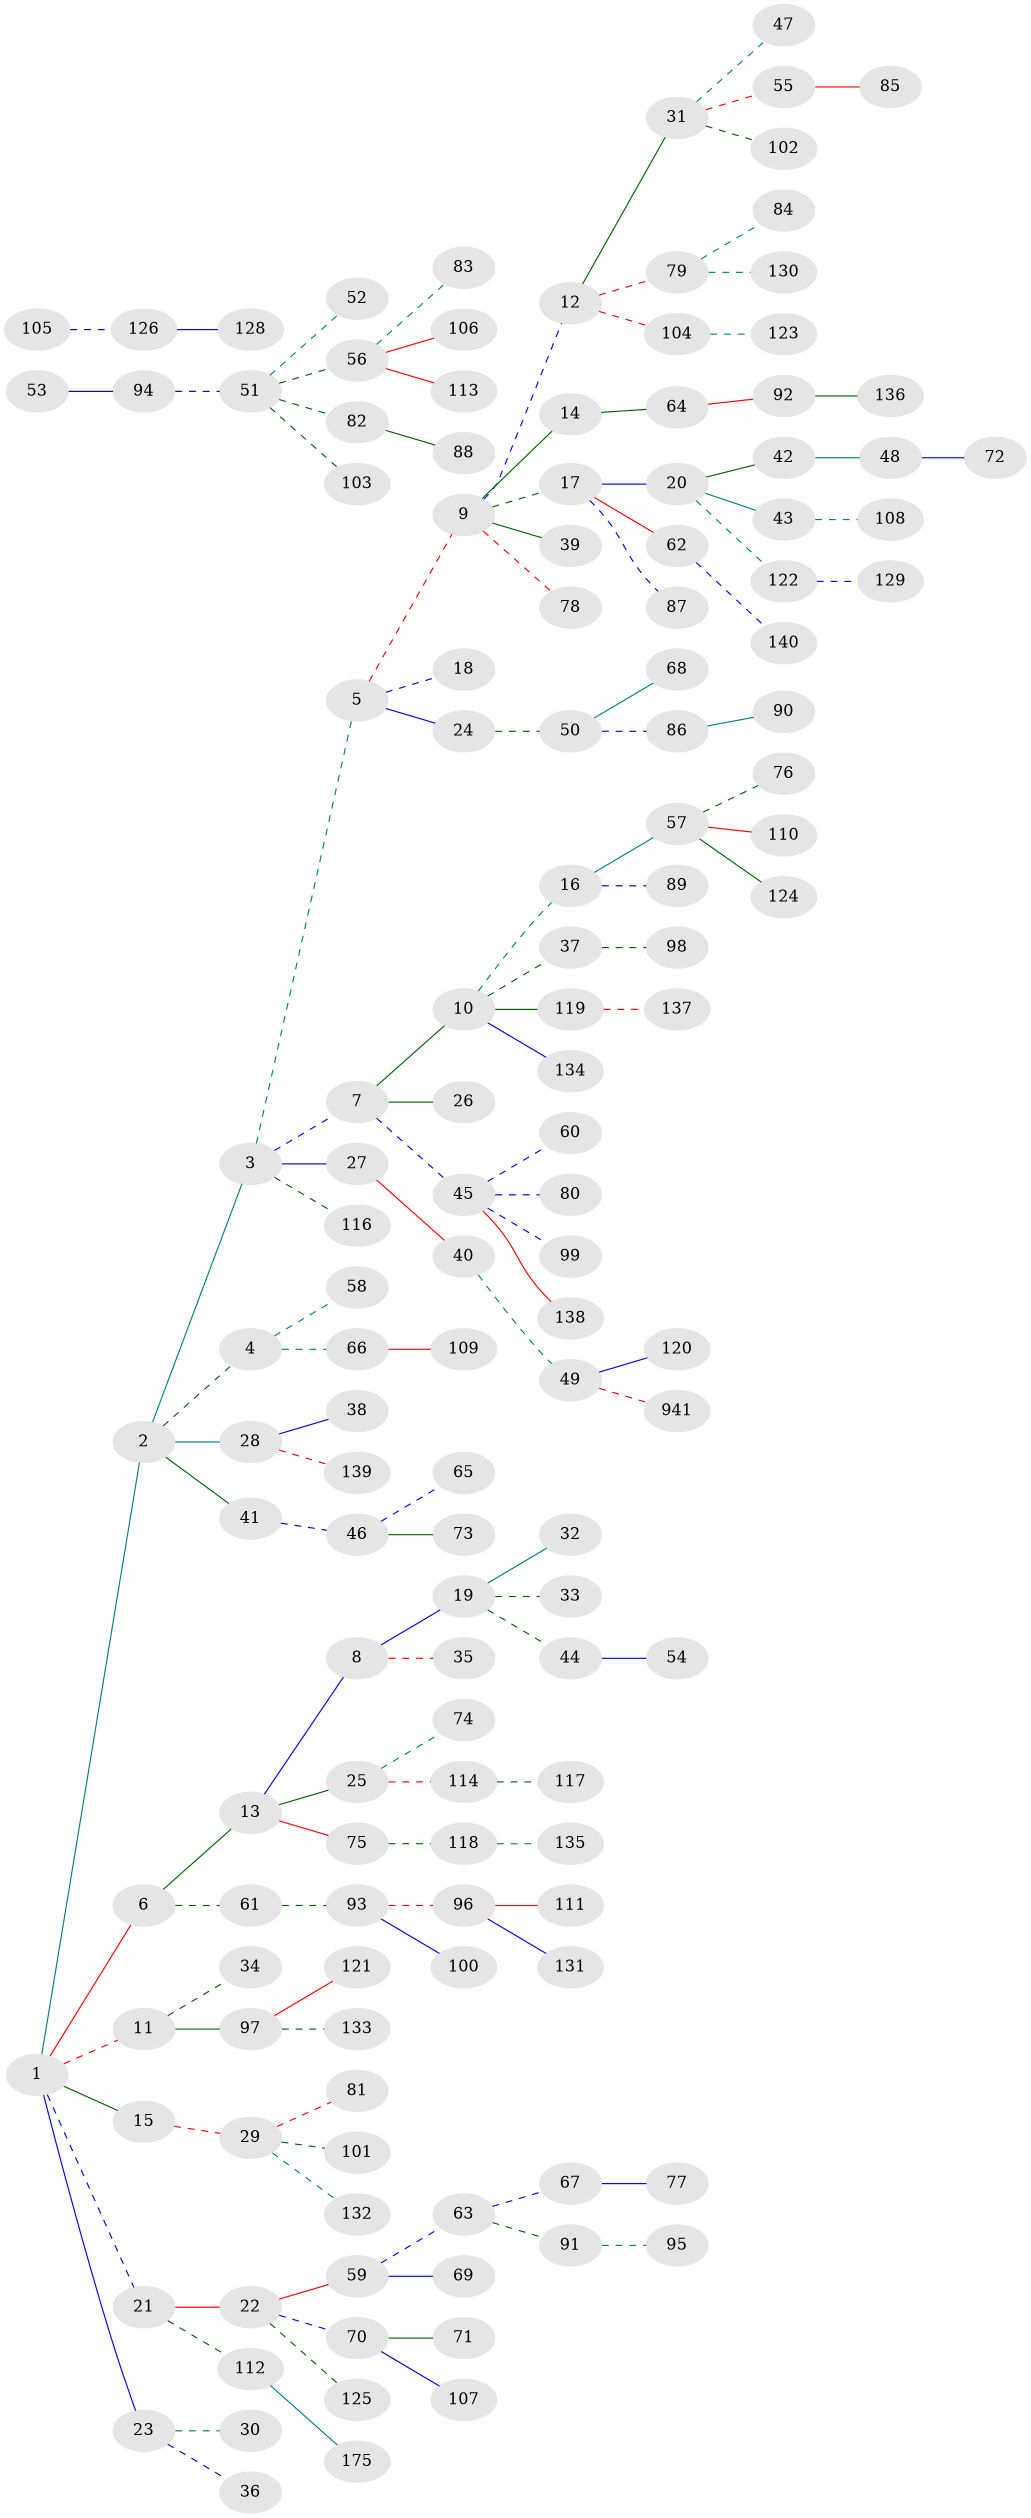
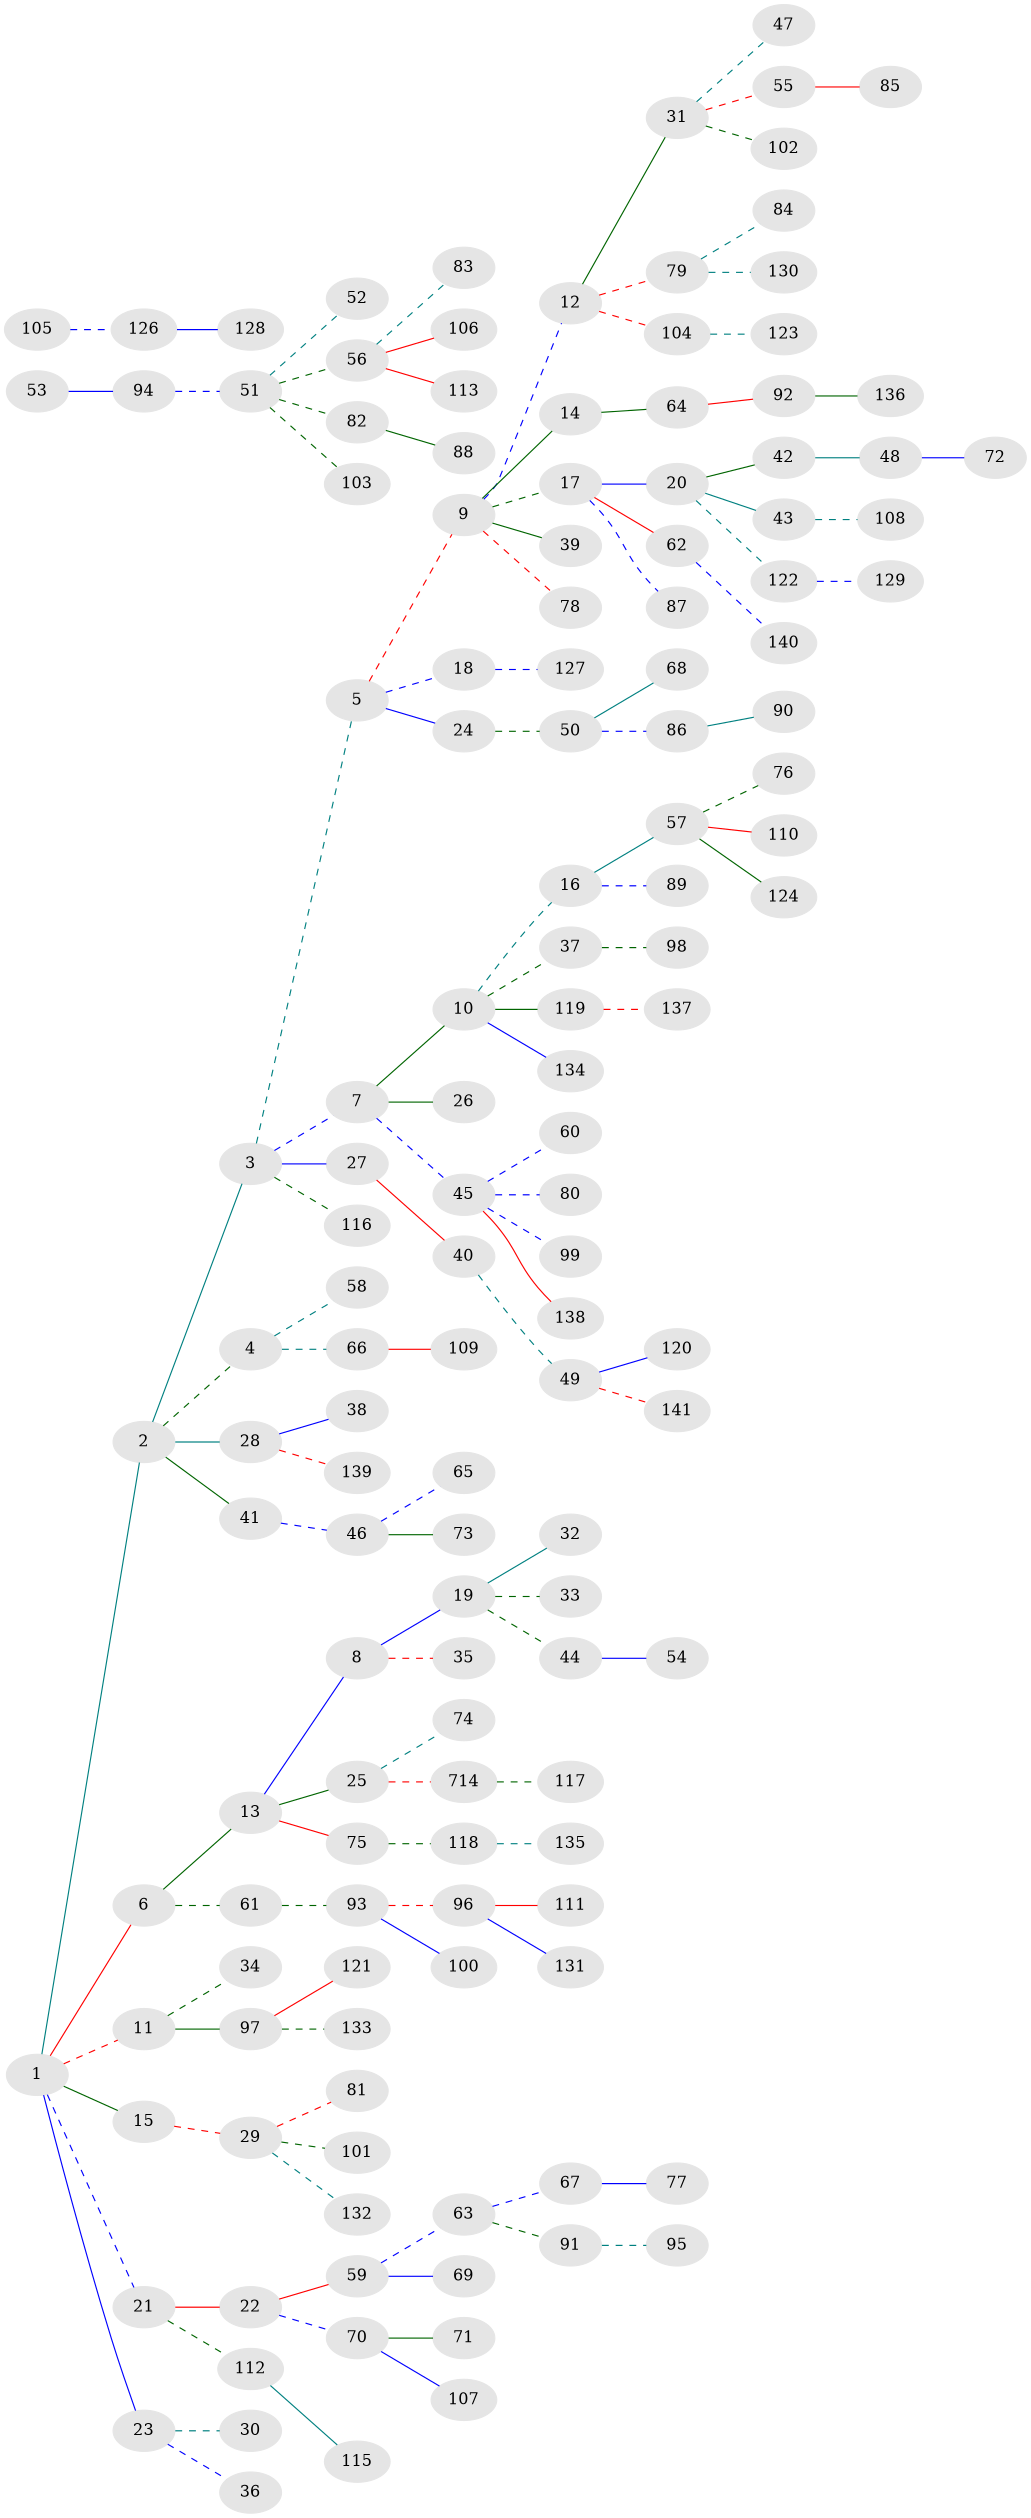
  graph {
    rankdir=LR
    node [color=gray90 style=filled]
    edge [color=darkgreen style=dashed]
    1
    2
    6
    11
    15
    21
    23
    3
    4
    28
    41
    13
    61
    34
    97
    29
    22
    112
    30
    36
    5
    7
    27
    116
    58
    66
    38
    139
    46
    9
    18
    24
    10
    26
    45
    40
    53
    94
    109
    12
    14
    17
    39
    78
+   127
    50
    8
    19
    35
    25
    75
    93
    105
    126
    16
    37
    119
    134
    60
    80
    99
    138
    32
    33
    44
    31
    79
    104
    64
    20
    62
    87
    57
    89
    98
    137
    121
    133
    47
    55
    102
    84
    130
    123
    74
-   114
+   114 [label=714]
    118
    92
    81
    101
    132
    76
    110
    124
    42
    43
    122
    140
    54
    48
    108
    129
    59
    70
-   125
-   115 [label=175]
+   115
    63
    69
    71
    107
    68
    86
    117
    49
    85
    120
-   141 [label=941]
+   141
    51
    52
    56
    82
    103
    65
    73
    72
    90
    83
    106
    113
    88
    67
    91
    96
    100
    77
    95
    136
    135
    111
    131
    128
    1 -- 2 [color=teal style=solid]
    1 -- 6 [color=red style=solid]
    1 -- 11 [color=red]
    1 -- 15 [style=solid]
    1 -- 21 [color=blue]
    1 -- 23 [color=blue style=solid]
    2 -- 3 [color=teal style=solid]
    2 -- 4
    2 -- 28 [color=teal style=solid]
    2 -- 41 [style=solid]
    6 -- 13 [style=solid]
    6 -- 61
    11 -- 34
    11 -- 97 [style=solid]
    15 -- 29 [color=red]
    21 -- 22 [color=red style=solid]
    21 -- 112
    23 -- 30 [color=teal]
    23 -- 36 [color=blue]
    3 -- 5 [color=teal]
    3 -- 7 [color=blue]
    3 -- 27 [color=blue style=solid]
    3 -- 116
    4 -- 58 [color=teal]
    4 -- 66 [color=teal]
    28 -- 38 [color=blue style=solid]
    28 -- 139 [color=red]
    41 -- 46 [color=blue]
    13 -- 8 [color=blue style=solid]
    13 -- 25 [style=solid]
    13 -- 75 [color=red style=solid]
    61 -- 93
    97 -- 121 [color=red style=solid]
    97 -- 133
    29 -- 81 [color=red]
    29 -- 101
    29 -- 132 [color=teal]
    22 -- 59 [color=red style=solid]
    22 -- 70 [color=blue]
-   22 -- 125
    112 -- 115 [color=teal style=solid]
    5 -- 9 [color=red]
    5 -- 18 [color=blue]
    5 -- 24 [color=blue style=solid]
    7 -- 10 [style=solid]
    7 -- 26 [style=solid]
    7 -- 45 [color=blue]
    27 -- 40 [color=red style=solid]
    66 -- 109 [color=red style=solid]
    46 -- 65 [color=blue]
    46 -- 73 [style=solid]
    9 -- 12 [color=blue]
    9 -- 14 [style=solid]
    9 -- 17
    9 -- 39 [style=solid]
    9 -- 78 [color=red]
+   18 -- 127 [color=blue]
    24 -- 50
    10 -- 16 [color=teal]
    10 -- 37
    10 -- 119 [style=solid]
    10 -- 134 [color=blue style=solid]
    45 -- 60 [color=blue]
    45 -- 80 [color=blue]
    45 -- 99 [color=blue]
    45 -- 138 [color=red style=solid]
    40 -- 49 [color=teal]
    53 -- 94 [color=blue style=solid]
    94 -- 51 [color=blue]
    12 -- 31 [style=solid]
    12 -- 79 [color=red]
    12 -- 104 [color=red]
    14 -- 64 [style=solid]
    17 -- 20 [color=blue style=solid]
    17 -- 62 [color=red style=solid]
    17 -- 87 [color=blue]
    50 -- 68 [color=teal style=solid]
    50 -- 86 [color=blue]
    8 -- 19 [color=blue style=solid]
    8 -- 35 [color=red]
    19 -- 32 [color=teal style=solid]
    19 -- 33
    19 -- 44
    25 -- 74 [color=teal]
    25 -- 114 [color=red]
    75 -- 118
    93 -- 96 [color=red]
    93 -- 100 [color=blue style=solid]
    105 -- 126 [color=blue]
    126 -- 128 [color=blue style=solid]
    16 -- 57 [color=teal style=solid]
    16 -- 89 [color=blue]
    37 -- 98
    119 -- 137 [color=red]
    44 -- 54 [color=blue style=solid]
    31 -- 47 [color=teal]
    31 -- 55 [color=red]
    31 -- 102
    79 -- 84 [color=teal]
    79 -- 130 [color=teal]
    104 -- 123 [color=teal]
    64 -- 92 [color=red style=solid]
    20 -- 42 [style=solid]
    20 -- 43 [color=teal style=solid]
    20 -- 122 [color=teal]
    62 -- 140 [color=blue]
    57 -- 76
    57 -- 110 [color=red style=solid]
    57 -- 124 [style=solid]
    55 -- 85 [color=red style=solid]
    114 -- 117
    118 -- 135 [color=teal]
    92 -- 136 [style=solid]
    42 -- 48 [color=teal style=solid]
    43 -- 108 [color=teal]
    122 -- 129 [color=blue]
    48 -- 72 [color=blue style=solid]
    59 -- 63 [color=blue]
    59 -- 69 [color=blue style=solid]
    70 -- 71 [style=solid]
    70 -- 107 [color=blue style=solid]
    63 -- 67 [color=blue]
    63 -- 91
    86 -- 90 [color=teal style=solid]
    49 -- 120 [color=blue style=solid]
    49 -- 141 [color=red]
    51 -- 52 [color=teal]
    51 -- 56
    51 -- 82
    51 -- 103
    56 -- 83 [color=teal]
    56 -- 106 [color=red style=solid]
    56 -- 113 [color=red style=solid]
    82 -- 88 [style=solid]
    67 -- 77 [color=blue style=solid]
    91 -- 95 [color=teal]
    96 -- 111 [color=red style=solid]
    96 -- 131 [color=blue style=solid]
  }
